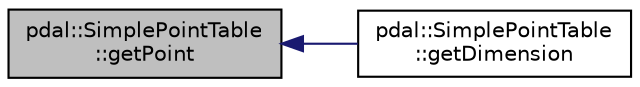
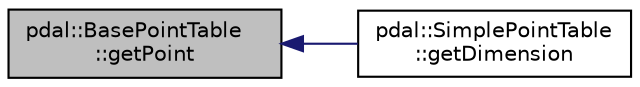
  digraph {
    rankdir=LR
    node [color=black fontname=Helvetica fontsize=10 shape=record style=filled]
-   n1 [fillcolor=grey75 fontcolor=black height=0.2 label="pdal::SimplePointTable\l::getPoint" width=0.4]
+   n1 [fillcolor=grey75 fontcolor=black height=0.2 label="pdal::BasePointTable\l::getPoint" width=0.4]
    n2 [fillcolor=white height=0.2 label="pdal::SimplePointTable\l::getDimension" width=0.4]
    n1 -> n2 [color=midnightblue dir=back fontname=Helvetica fontsize=10 labelfontname=Helvetica labelfontsize=10 style=solid]
  }
